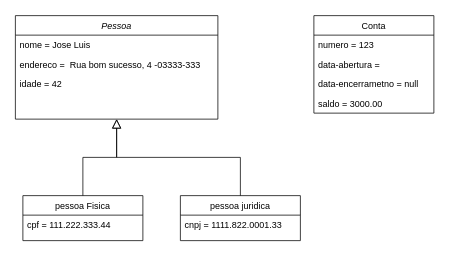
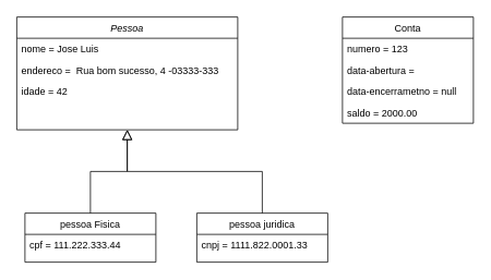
  <mxCell id="0" />
  <mxCell id="1" parent="0" />
  <mxCell id="2" value="Pessoa" style="swimlane;fontStyle=2;align=center;verticalAlign=top;childLayout=stackLayout;horizontal=1;startSize=26;horizontalStack=0;resizeParent=1;resizeLast=0;collapsible=1;marginBottom=0;rounded=0;shadow=0;strokeWidth=1;" vertex="1" parent="1"><mxGeometry x="20" y="20" width="270" height="138" as="geometry"><mxRectangle x="230" y="140" width="160" height="26" as="alternateBounds" /></mxGeometry></mxCell>
  <mxCell id="3" value="nome = Jose Luis" style="text;align=left;verticalAlign=top;spacingLeft=4;spacingRight=4;overflow=hidden;rotatable=0;points=[[0,0.5],[1,0.5]];portConstraint=eastwest;" vertex="1" parent="2"><mxGeometry y="26" width="270" height="26" as="geometry" /></mxCell>
  <mxCell id="4" value="endereco =  Rua bom sucesso, 4 -03333-333" style="text;align=left;verticalAlign=top;spacingLeft=4;spacingRight=4;overflow=hidden;rotatable=0;points=[[0,0.5],[1,0.5]];portConstraint=eastwest;rounded=0;shadow=0;html=0;" vertex="1" parent="2"><mxGeometry y="52" width="270" height="26" as="geometry" /></mxCell>
  <mxCell id="5" value="idade = 42" style="text;align=left;verticalAlign=top;spacingLeft=4;spacingRight=4;overflow=hidden;rotatable=0;points=[[0,0.5],[1,0.5]];portConstraint=eastwest;rounded=0;shadow=0;html=0;" vertex="1" parent="2"><mxGeometry y="78" width="270" height="26" as="geometry" /></mxCell>
  <mxCell id="6" value="pessoa Fisica" style="swimlane;fontStyle=0;align=center;verticalAlign=top;childLayout=stackLayout;horizontal=1;startSize=26;horizontalStack=0;resizeParent=1;resizeLast=0;collapsible=1;marginBottom=0;rounded=0;shadow=0;strokeWidth=1;" vertex="1" parent="1"><mxGeometry x="30" y="260" width="160" height="60" as="geometry"><mxRectangle x="130" y="380" width="160" height="26" as="alternateBounds" /></mxGeometry></mxCell>
  <mxCell id="7" value="cpf = 111.222.333.44" style="text;align=left;verticalAlign=top;spacingLeft=4;spacingRight=4;overflow=hidden;rotatable=0;points=[[0,0.5],[1,0.5]];portConstraint=eastwest;" vertex="1" parent="6"><mxGeometry y="26" width="160" height="26" as="geometry" /></mxCell>
  <mxCell id="8" value="" style="endArrow=block;endSize=10;endFill=0;shadow=0;strokeWidth=1;rounded=0;edgeStyle=elbowEdgeStyle;elbow=vertical;" edge="1" parent="1" source="6" target="2"><mxGeometry width="160" relative="1" as="geometry"><mxPoint x="110" y="103" as="sourcePoint" /><mxPoint x="110" y="103" as="targetPoint" /></mxGeometry></mxCell>
  <mxCell id="9" value="pessoa juridica" style="swimlane;fontStyle=0;align=center;verticalAlign=top;childLayout=stackLayout;horizontal=1;startSize=26;horizontalStack=0;resizeParent=1;resizeLast=0;collapsible=1;marginBottom=0;rounded=0;shadow=0;strokeWidth=1;" vertex="1" parent="1"><mxGeometry x="240" y="260" width="160" height="60" as="geometry"><mxRectangle x="340" y="380" width="170" height="26" as="alternateBounds" /></mxGeometry></mxCell>
  <mxCell id="10" value="cnpj = 1111.822.0001.33" style="text;align=left;verticalAlign=top;spacingLeft=4;spacingRight=4;overflow=hidden;rotatable=0;points=[[0,0.5],[1,0.5]];portConstraint=eastwest;" vertex="1" parent="9"><mxGeometry y="26" width="160" height="26" as="geometry" /></mxCell>
  <mxCell id="11" value="" style="endArrow=block;endSize=10;endFill=0;shadow=0;strokeWidth=1;rounded=0;edgeStyle=elbowEdgeStyle;elbow=vertical;" edge="1" parent="1" source="9" target="2"><mxGeometry width="160" relative="1" as="geometry"><mxPoint x="120" y="273" as="sourcePoint" /><mxPoint x="220" y="171" as="targetPoint" /></mxGeometry></mxCell>
  <mxCell id="12" value="Conta" style="swimlane;fontStyle=0;align=center;verticalAlign=top;childLayout=stackLayout;horizontal=1;startSize=26;horizontalStack=0;resizeParent=1;resizeLast=0;collapsible=1;marginBottom=0;rounded=0;shadow=0;strokeWidth=1;" vertex="1" parent="1"><mxGeometry x="418" y="20" width="160" height="130" as="geometry"><mxRectangle x="550" y="140" width="160" height="26" as="alternateBounds" /></mxGeometry></mxCell>
  <mxCell id="13" value="numero = 123" style="text;align=left;verticalAlign=top;spacingLeft=4;spacingRight=4;overflow=hidden;rotatable=0;points=[[0,0.5],[1,0.5]];portConstraint=eastwest;" vertex="1" parent="12"><mxGeometry y="26" width="160" height="26" as="geometry" /></mxCell>
  <mxCell id="14" value="data-abertura = " style="text;align=left;verticalAlign=top;spacingLeft=4;spacingRight=4;overflow=hidden;rotatable=0;points=[[0,0.5],[1,0.5]];portConstraint=eastwest;rounded=0;shadow=0;html=0;" vertex="1" parent="12"><mxGeometry y="52" width="160" height="26" as="geometry" /></mxCell>
  <mxCell id="15" value="data-encerrametno = null" style="text;align=left;verticalAlign=top;spacingLeft=4;spacingRight=4;overflow=hidden;rotatable=0;points=[[0,0.5],[1,0.5]];portConstraint=eastwest;rounded=0;shadow=0;html=0;" vertex="1" parent="12"><mxGeometry y="78" width="160" height="26" as="geometry" /></mxCell>
- <mxCell id="16" value="saldo = 3000.00" style="text;align=left;verticalAlign=top;spacingLeft=4;spacingRight=4;overflow=hidden;rotatable=0;points=[[0,0.5],[1,0.5]];portConstraint=eastwest;rounded=0;shadow=0;html=0;" vertex="1" parent="12"><mxGeometry y="104" width="160" height="26" as="geometry" /></mxCell>
+ <mxCell id="16" value="saldo = 2000.00" style="text;align=left;verticalAlign=top;spacingLeft=4;spacingRight=4;overflow=hidden;rotatable=0;points=[[0,0.5],[1,0.5]];portConstraint=eastwest;rounded=0;shadow=0;html=0;" vertex="1" parent="12"><mxGeometry y="104" width="160" height="26" as="geometry" /></mxCell>
